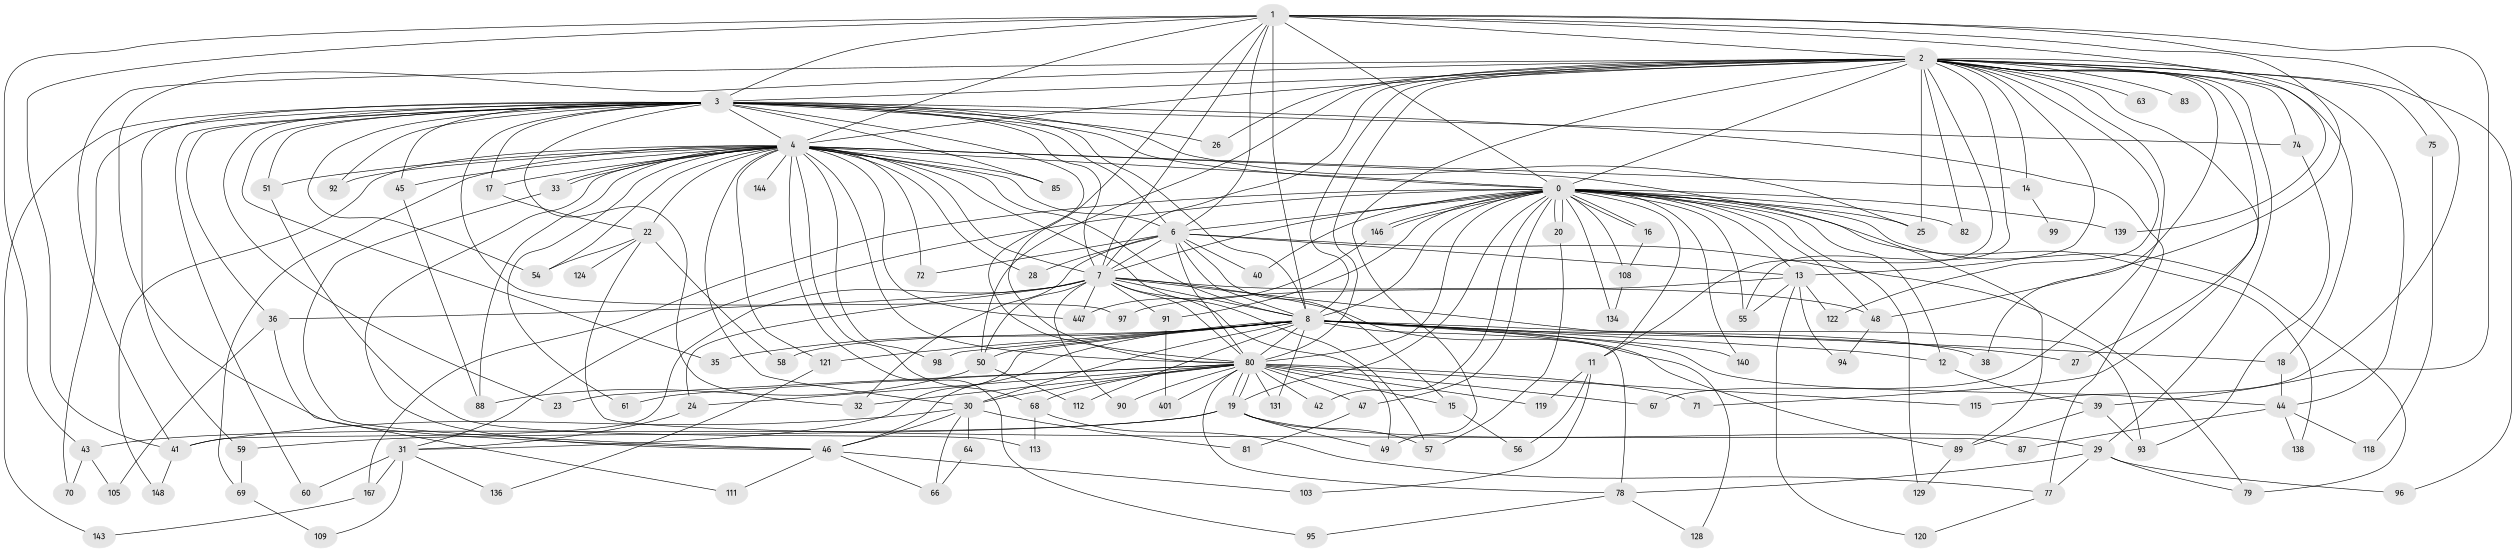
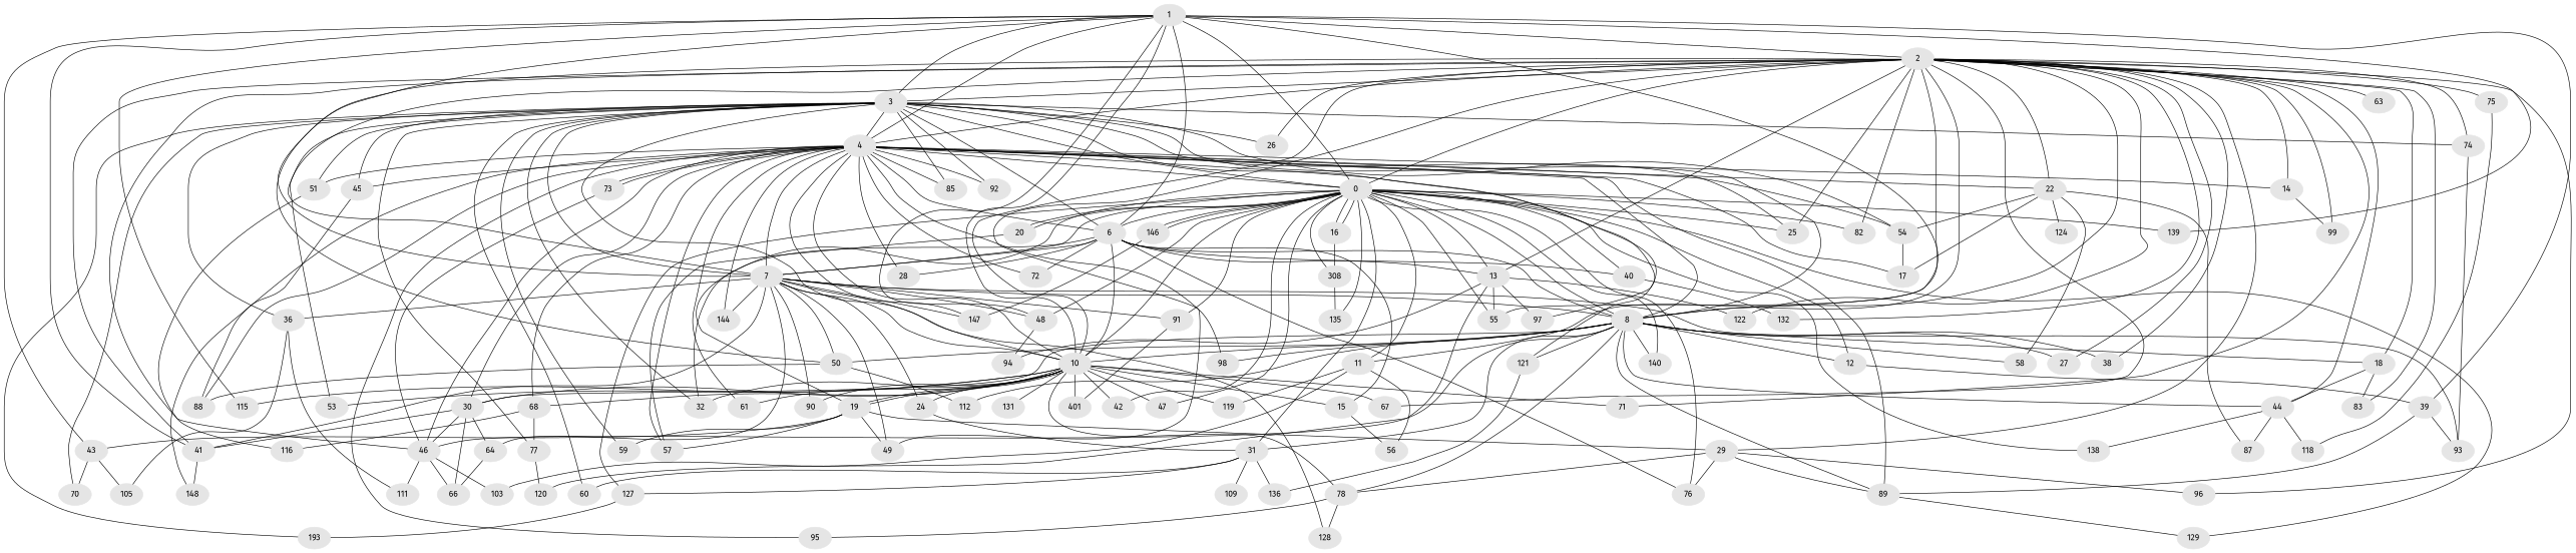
  graph {
    fontname="Fira Sans"
    node [color=gray90 fontname="Fira Sans" style=filled]
    edge [fontname="Fira Sans"]
    1 [super="+130"]
    2 [super="+9"]
    3 [super="+21"]
    4 [super="+34"]
    n5 [label=0 super="+110"]
    6 [super="+114"]
    7 [super="+118"]
    8 [super="+37"]
-   10 [super="+80" label=80]
+   10 [super="+80"]
    39
    41 [super="+123"]
    43
    48 [super="+149"]
    115
    139
    11
    13 [super="+53"]
    14
    18
    22 [super="+125"]
    26
    27
    29
    38
    44 [super="+65"]
    46 [super="+52"]
    49 [super="+76"]
    50 [super="+86"]
    55 [super="+141"]
    63
    67
    71
    74
    75
    82
    83
    96
    99
    122
+   132
    25
    17
-   23
+   23 [label=53]
    32 [super="+126"]
-   35
    36
    45 [super="+134"]
    51
    54 [super="+102"]
    59
    60
    70
    77 [super="+104"]
    85
    92
    97
-   143
+   143 [label=193]
    28
    30 [super="+117"]
-   33 [super="+62"]
+   33 [super="+62" label=73]
    57 [super="+100"]
    61
    68
-   69
    72
    88
    89 [super="+145"]
    95
    98
    121
    144
    148
-   147 [label=447]
-   108
+   147
+   108 [label=308]
    12
    16
    19 [super="+73"]
    20
    31 [super="+84"]
    40 [super="+107"]
    42
    47
-   79 [super="+142"]
+   79 [super="+142" label=76]
    91
-   127 [label=167]
+   127
    129
-   135 [label=134]
+   135
    138
    140
    146
    15
    24
    64
    90
    93 [super="+133"]
    128
    58 [super="+106"]
    78 [super="+137"]
    112
    131
    n101 [label=401]
    119
    105
    94
    56
    103
    120
    87
    124
    n110 [label=118]
    111
    66
-   113
-   81
+   113 [label=116]
    109
    136
    1 -- 2 [weight=2]
    1 -- 3
    1 -- 4
    1 -- n5
    1 -- 6
    1 -- 7
    1 -- 8
    1 -- 10
    1 -- 39
    1 -- 41
    1 -- 43
    1 -- 48
    1 -- 115
    1 -- 139
    2 -- 3 [weight=2]
    2 -- 4 [weight=2]
    2 -- n5 [weight=2]
    2 -- 7 [weight=3]
    2 -- 8 [weight=2]
    2 -- 10 [weight=2]
    2 -- 41
    2 -- 11
    2 -- 13
    2 -- 14
    2 -- 18
+   2 -- 22
    2 -- 26
    2 -- 27
    2 -- 29
    2 -- 38
    2 -- 44
    2 -- 46
    2 -- 49
    2 -- 50
    2 -- 55
    2 -- 63 [weight=2]
    2 -- 67
    2 -- 71
    2 -- 74
    2 -- 75
    2 -- 82
    2 -- 83
    2 -- 96
+   2 -- 99
    2 -- 122
+   2 -- 132
    2 -- 25 [weight=2]
    3 -- 4
    3 -- n5
    3 -- 6
    3 -- 7
    3 -- 8
    3 -- 10
    3 -- 26
    3 -- 74
    3 -- 25
-   3 -- 17
+   54 -- 17
    3 -- 23
    3 -- 32
-   3 -- 35
    3 -- 36
    3 -- 45
    3 -- 51
    3 -- 54
    3 -- 59
    3 -- 60
    3 -- 70
    3 -- 77
    3 -- 85
    3 -- 92
    3 -- 97
    3 -- 143
    4 -- n5
    4 -- 6
    4 -- 7
    4 -- 8
    4 -- 10
    4 -- 14
    4 -- 22
    4 -- 46
    4 -- 17
    4 -- 45
    4 -- 51
    4 -- 54
    4 -- 85
    4 -- 92
    4 -- 28
    4 -- 30
    4 -- 33
    4 -- 33
    4 -- 57
    4 -- 61
    4 -- 68
-   4 -- 69
    4 -- 72
    4 -- 88
    4 -- 89
    4 -- 95
    4 -- 98
    4 -- 121
    4 -- 144
    4 -- 148
    4 -- 147
    n5 -- 6
    n5 -- 7
    n5 -- 8 [weight=2]
    n5 -- 10
    n5 -- 48
    n5 -- 139
    n5 -- 11
    n5 -- 13
    n5 -- 55
    n5 -- 82
    n5 -- 25
    n5 -- 108
    n5 -- 12
    n5 -- 16
    n5 -- 16
    n5 -- 19
    n5 -- 20
    n5 -- 20
    n5 -- 31
    n5 -- 40 [weight=2]
    n5 -- 42
    n5 -- 47
    n5 -- 79
    n5 -- 91
    n5 -- 127
    n5 -- 129
    n5 -- 135
    n5 -- 138
    n5 -- 140
    n5 -- 146
    n5 -- 146
    6 -- 7
    6 -- 8
    6 -- 10 [weight=2]
    6 -- 13
    6 -- 32
    6 -- 28
    6 -- 72
    6 -- 40
    6 -- 79
    6 -- 15
    7 -- 8
    7 -- 10
    7 -- 41
    7 -- 48
    7 -- 49
    7 -- 50
    7 -- 36
+   7 -- 144
    7 -- 147
    7 -- 91
    7 -- 24
+   7 -- 64
    7 -- 90
    7 -- 93
    7 -- 128
    8 -- 10
    8 -- 18
    8 -- 27
    8 -- 38
    8 -- 44
    8 -- 46
    8 -- 50
-   8 -- 35
    8 -- 30
    8 -- 89
    8 -- 98
    8 -- 121
    8 -- 12
    8 -- 31
    8 -- 140
    8 -- 58
    8 -- 78
    8 -- 112
-   8 -- 131
    10 -- 115
    10 -- 67
    10 -- 71
    10 -- 23
    10 -- 32
    10 -- 30
    10 -- 61
    10 -- 68
    10 -- 19
    10 -- 19
    10 -- 42
    10 -- 47
    10 -- 15 [weight=2]
    10 -- 24
    10 -- 90
    10 -- 78
    10 -- 131
    10 -- n101
    10 -- 119
    39 -- 89
    39 -- 93
    41 -- 148
    43 -- 70
    43 -- 105
    48 -- 94
    11 -- 119
    11 -- 56
    11 -- 103
    13 -- 55
    13 -- 122
    13 -- 97
    13 -- 94
    13 -- 120
    14 -- 99
    18 -- 44
+   18 -- 83
    22 -- 54
    22 -- 58 [weight=2]
    22 -- 87
    22 -- 124
    29 -- 96
-   29 -- 77
+   29 -- 89
    29 -- 79
    29 -- 78
    44 -- 138
    44 -- 87
    44 -- n110
    46 -- 103
    46 -- 111
    46 -- 66
    50 -- 88
    50 -- 112
    74 -- 93
    75 -- n110
    17 -- 22
    36 -- 105
    36 -- 111
    45 -- 88
    51 -- 113
-   59 -- 69
    77 -- 120
    30 -- 41
    30 -- 46
    30 -- 64
    30 -- 66
-   30 -- 81
    33 -- 46
    68 -- 77
    68 -- 113
-   69 -- 109
    89 -- 129
    121 -- 136
    108 -- 135
    12 -- 39
    16 -- 108
    19 -- 43
    19 -- 29
    19 -- 49
    19 -- 59
    19 -- 57
    20 -- 57
    31 -- 60
    31 -- 127
    31 -- 109
    31 -- 136
-   47 -- 81
+   40 -- 132
    91 -- n101
    127 -- 143
    146 -- 147
    15 -- 56
    24 -- 31
    64 -- 66
    78 -- 95
    78 -- 128
  }
